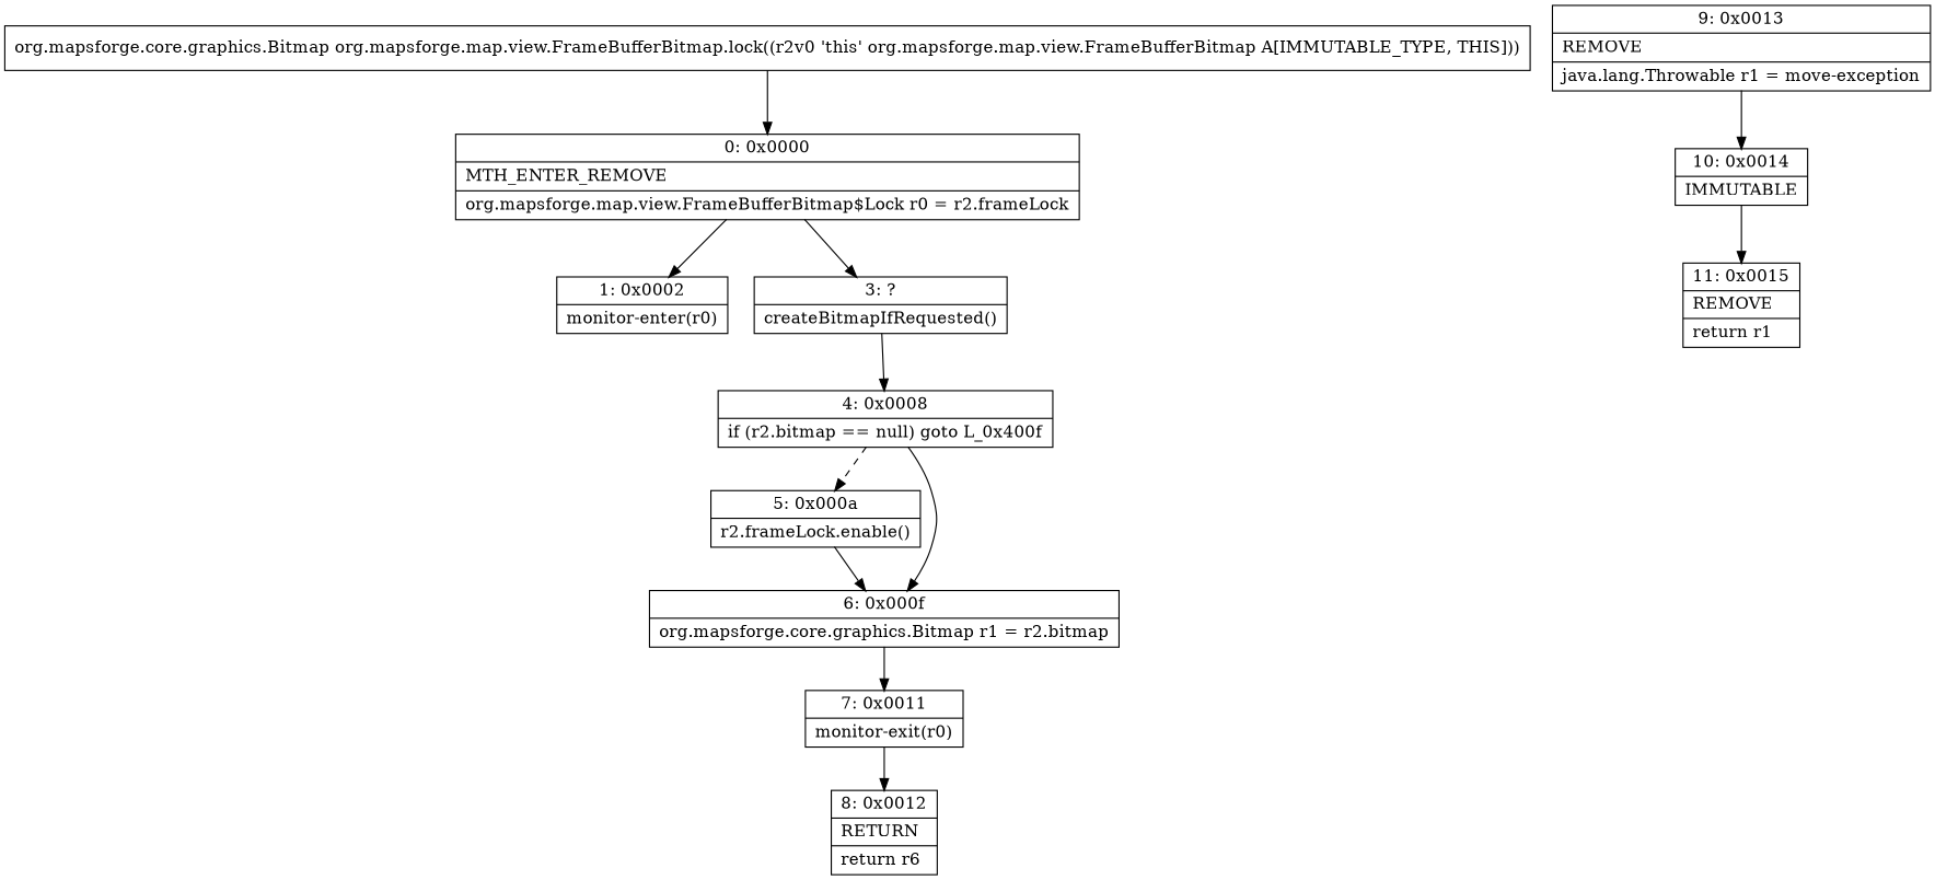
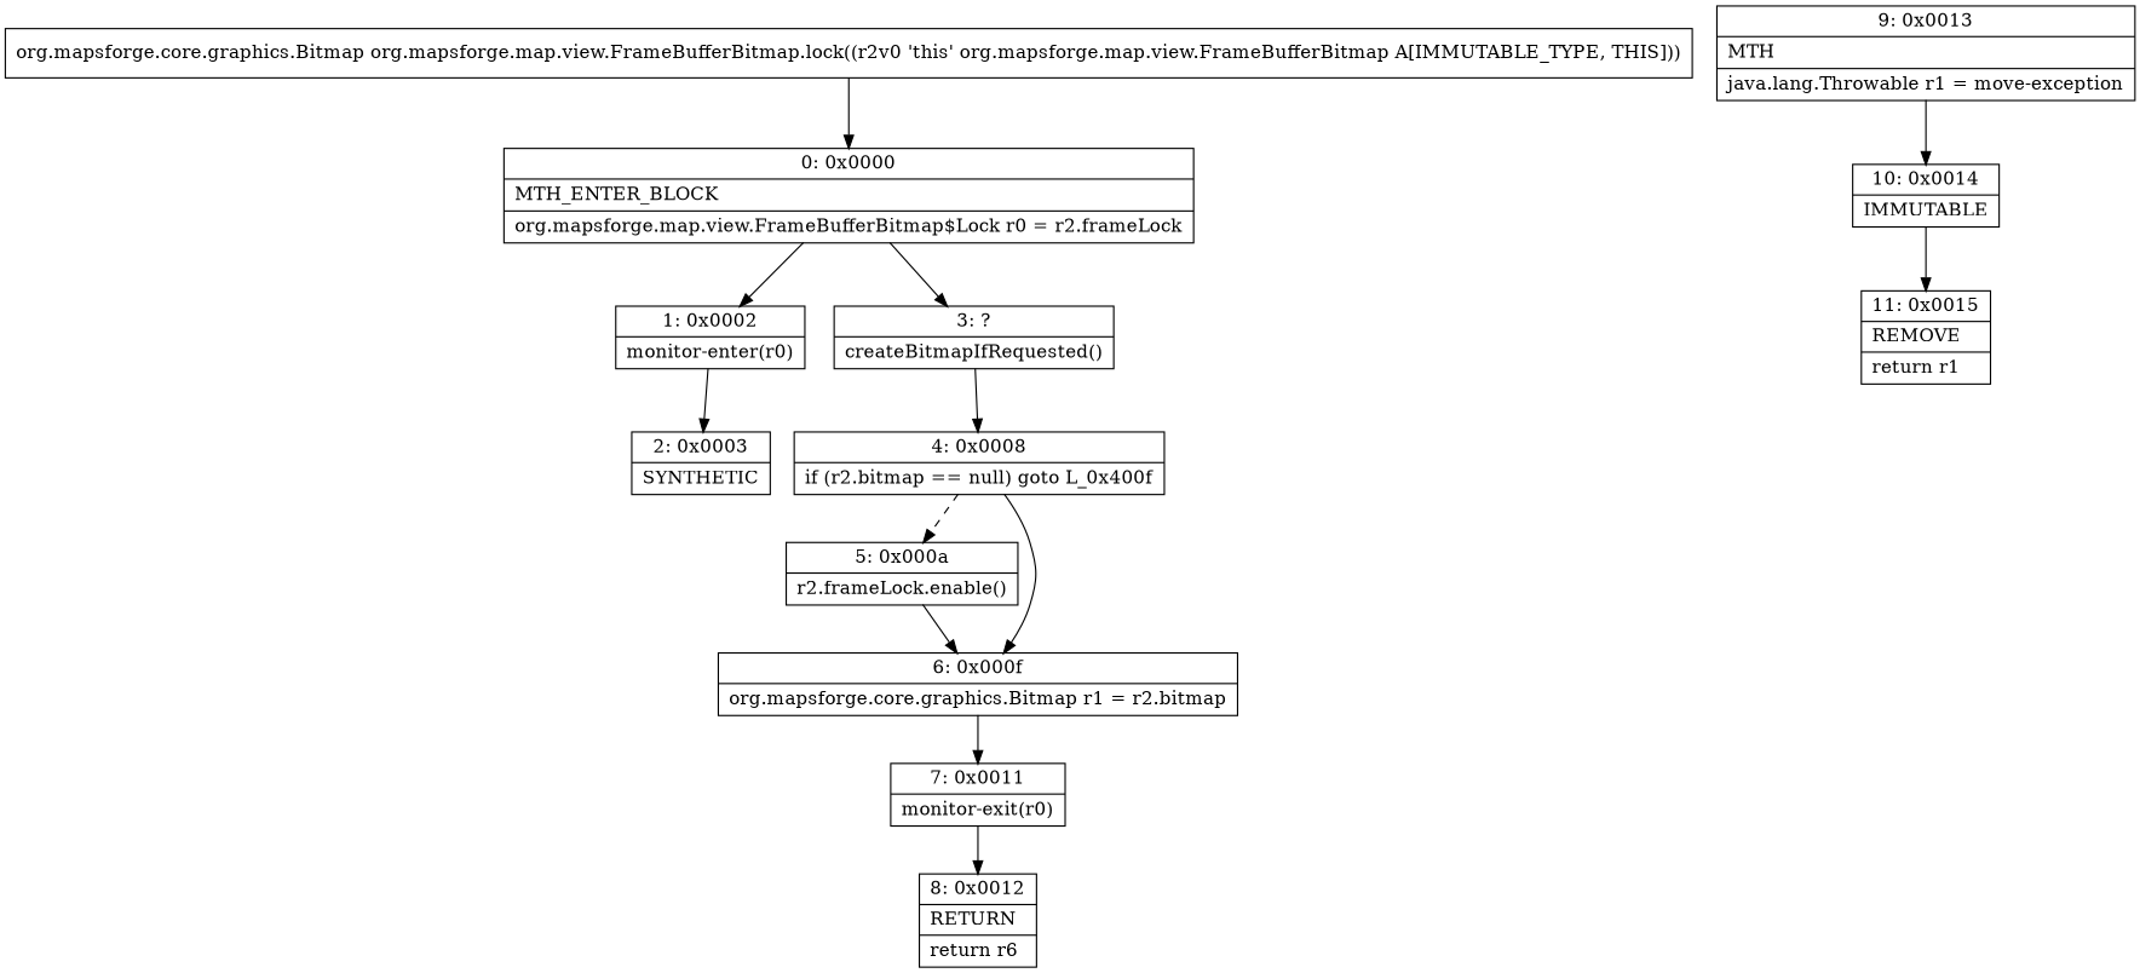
  digraph {
    node [shape=record]
-   n1 [label="{0\:\ 0x0000|MTH_ENTER_REMOVE\l|org.mapsforge.map.view.FrameBufferBitmap$Lock r0 = r2.frameLock\l}"]
+   n1 [label="{0\:\ 0x0000|MTH_ENTER_BLOCK\l|org.mapsforge.map.view.FrameBufferBitmap$Lock r0 = r2.frameLock\l}"]
    n2 [label="{1\:\ 0x0002|monitor\-enter(r0)\l}"]
    n3 [label="{3\:\ ?|createBitmapIfRequested()\l}"]
+   n4 [label="{2\:\ 0x0003|SYNTHETIC\l}"]
    n5 [label="{4\:\ 0x0008|if (r2.bitmap == null) goto L_0x400f\l}"]
-   n6 [label="{9\:\ 0x0013|REMOVE\l|java.lang.Throwable r1 = move\-exception\l}"]
+   n6 [label="{9\:\ 0x0013|MTH\l|java.lang.Throwable r1 = move\-exception\l}"]
    n7 [label="{10\:\ 0x0014|IMMUTABLE\l}"]
    n8 [label="{5\:\ 0x000a|r2.frameLock.enable()\l}"]
    n9 [label="{6\:\ 0x000f|org.mapsforge.core.graphics.Bitmap r1 = r2.bitmap\l}"]
    n10 [label="{7\:\ 0x0011|monitor\-exit(r0)\l}"]
    n11 [label="{8\:\ 0x0012|RETURN\l|return r6\l}"]
    n12 [label="{11\:\ 0x0015|REMOVE\l|return r1\l}"]
    n13 [label="{org.mapsforge.core.graphics.Bitmap org.mapsforge.map.view.FrameBufferBitmap.lock((r2v0 'this' org.mapsforge.map.view.FrameBufferBitmap A[IMMUTABLE_TYPE, THIS])) }"]
    n1 -> n2
    n1 -> n3
+   n2 -> n4
    n3 -> n5
    n5 -> n8 [style=dashed]
    n5 -> n9
    n6 -> n7
    n7 -> n12
    n8 -> n9
    n9 -> n10
    n10 -> n11
    n13 -> n1
  }
